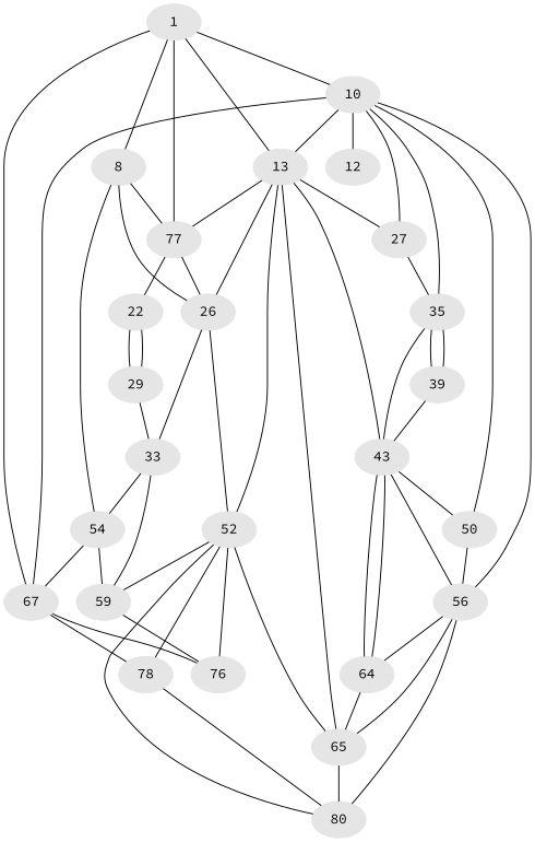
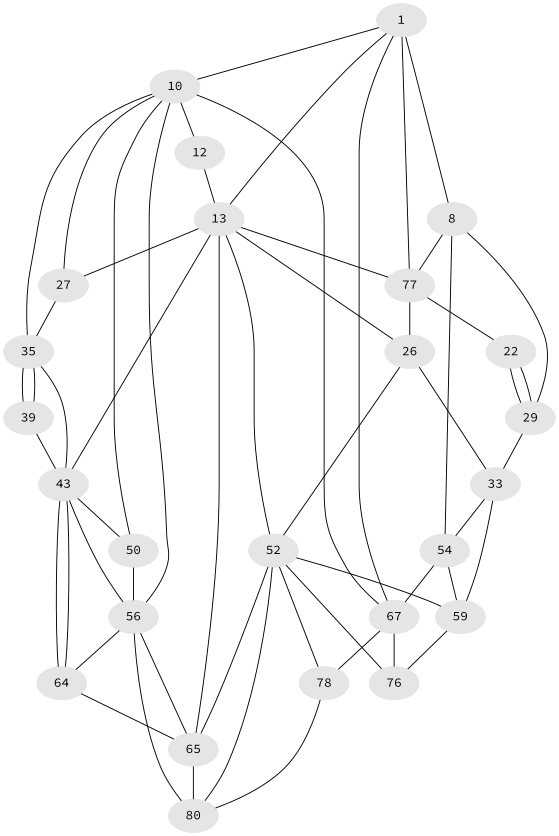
  graph {
    fontname="Source Code Pro"
    node [color=gray90 fontname="Source Code Pro" style=filled]
    edge [fontname="Source Code Pro"]
    1 [super="+7+2"]
    8 [super="+24+9"]
    10 [super="+29+51+11"]
    13 [super="+14"]
    n5 [label=77 super="+18+20"]
    67 [super="+68+78"]
    n7 [label=29]
    54 [super="+55+69"]
    12
    27 [super="+28+34"]
    35 [super="+36"]
    50
    56 [super="+57"]
    26 [super="+30"]
    43 [super="+44"]
    52 [super="+61+53"]
    65 [super="+66"]
    22
    76 [super="+77"]
    n20 [label=78]
    33 [super="+46"]
    59 [super="+60"]
    39
    64
    80 [super="+81"]
    1 -- 8 [weight=2]
    1 -- 10
    1 -- 13
    1 -- n5 [weight=2]
    1 -- 67
    8 -- n5
-   8 -- 26
+   8 -- n7
    8 -- 54
-   10 -- 13
+   12 -- 13
    10 -- 67
    10 -- 12 [weight=2]
    10 -- 27
    10 -- 35
    10 -- 50
    10 -- 56
    13 -- n5
    13 -- 27 [weight=2]
    13 -- 26
    13 -- 43
    13 -- 52
    13 -- 65
    n5 -- 26 [weight=2]
    n5 -- 22 [weight=2]
    67 -- 76 [weight=2]
    67 -- n20
    n7 -- 33
    54 -- 67 [weight=2]
    54 -- 59 [weight=2]
    27 -- 35 [weight=2]
    35 -- 43
    35 -- 39 [weight=2]
    35 -- 39
    50 -- 56
    56 -- 65
    56 -- 64
    56 -- 80 [weight=2]
    26 -- 52
    26 -- 33 [weight=2]
    43 -- 50
    43 -- 56
    43 -- 64
    43 -- 64
    52 -- 65
    52 -- 76
    52 -- n20
    52 -- 59
    52 -- 80
    65 -- 80
    22 -- n7
    22 -- n7
    n20 -- 80
    33 -- 54
    33 -- 59
    59 -- 76
    39 -- 43
    64 -- 65
  }
